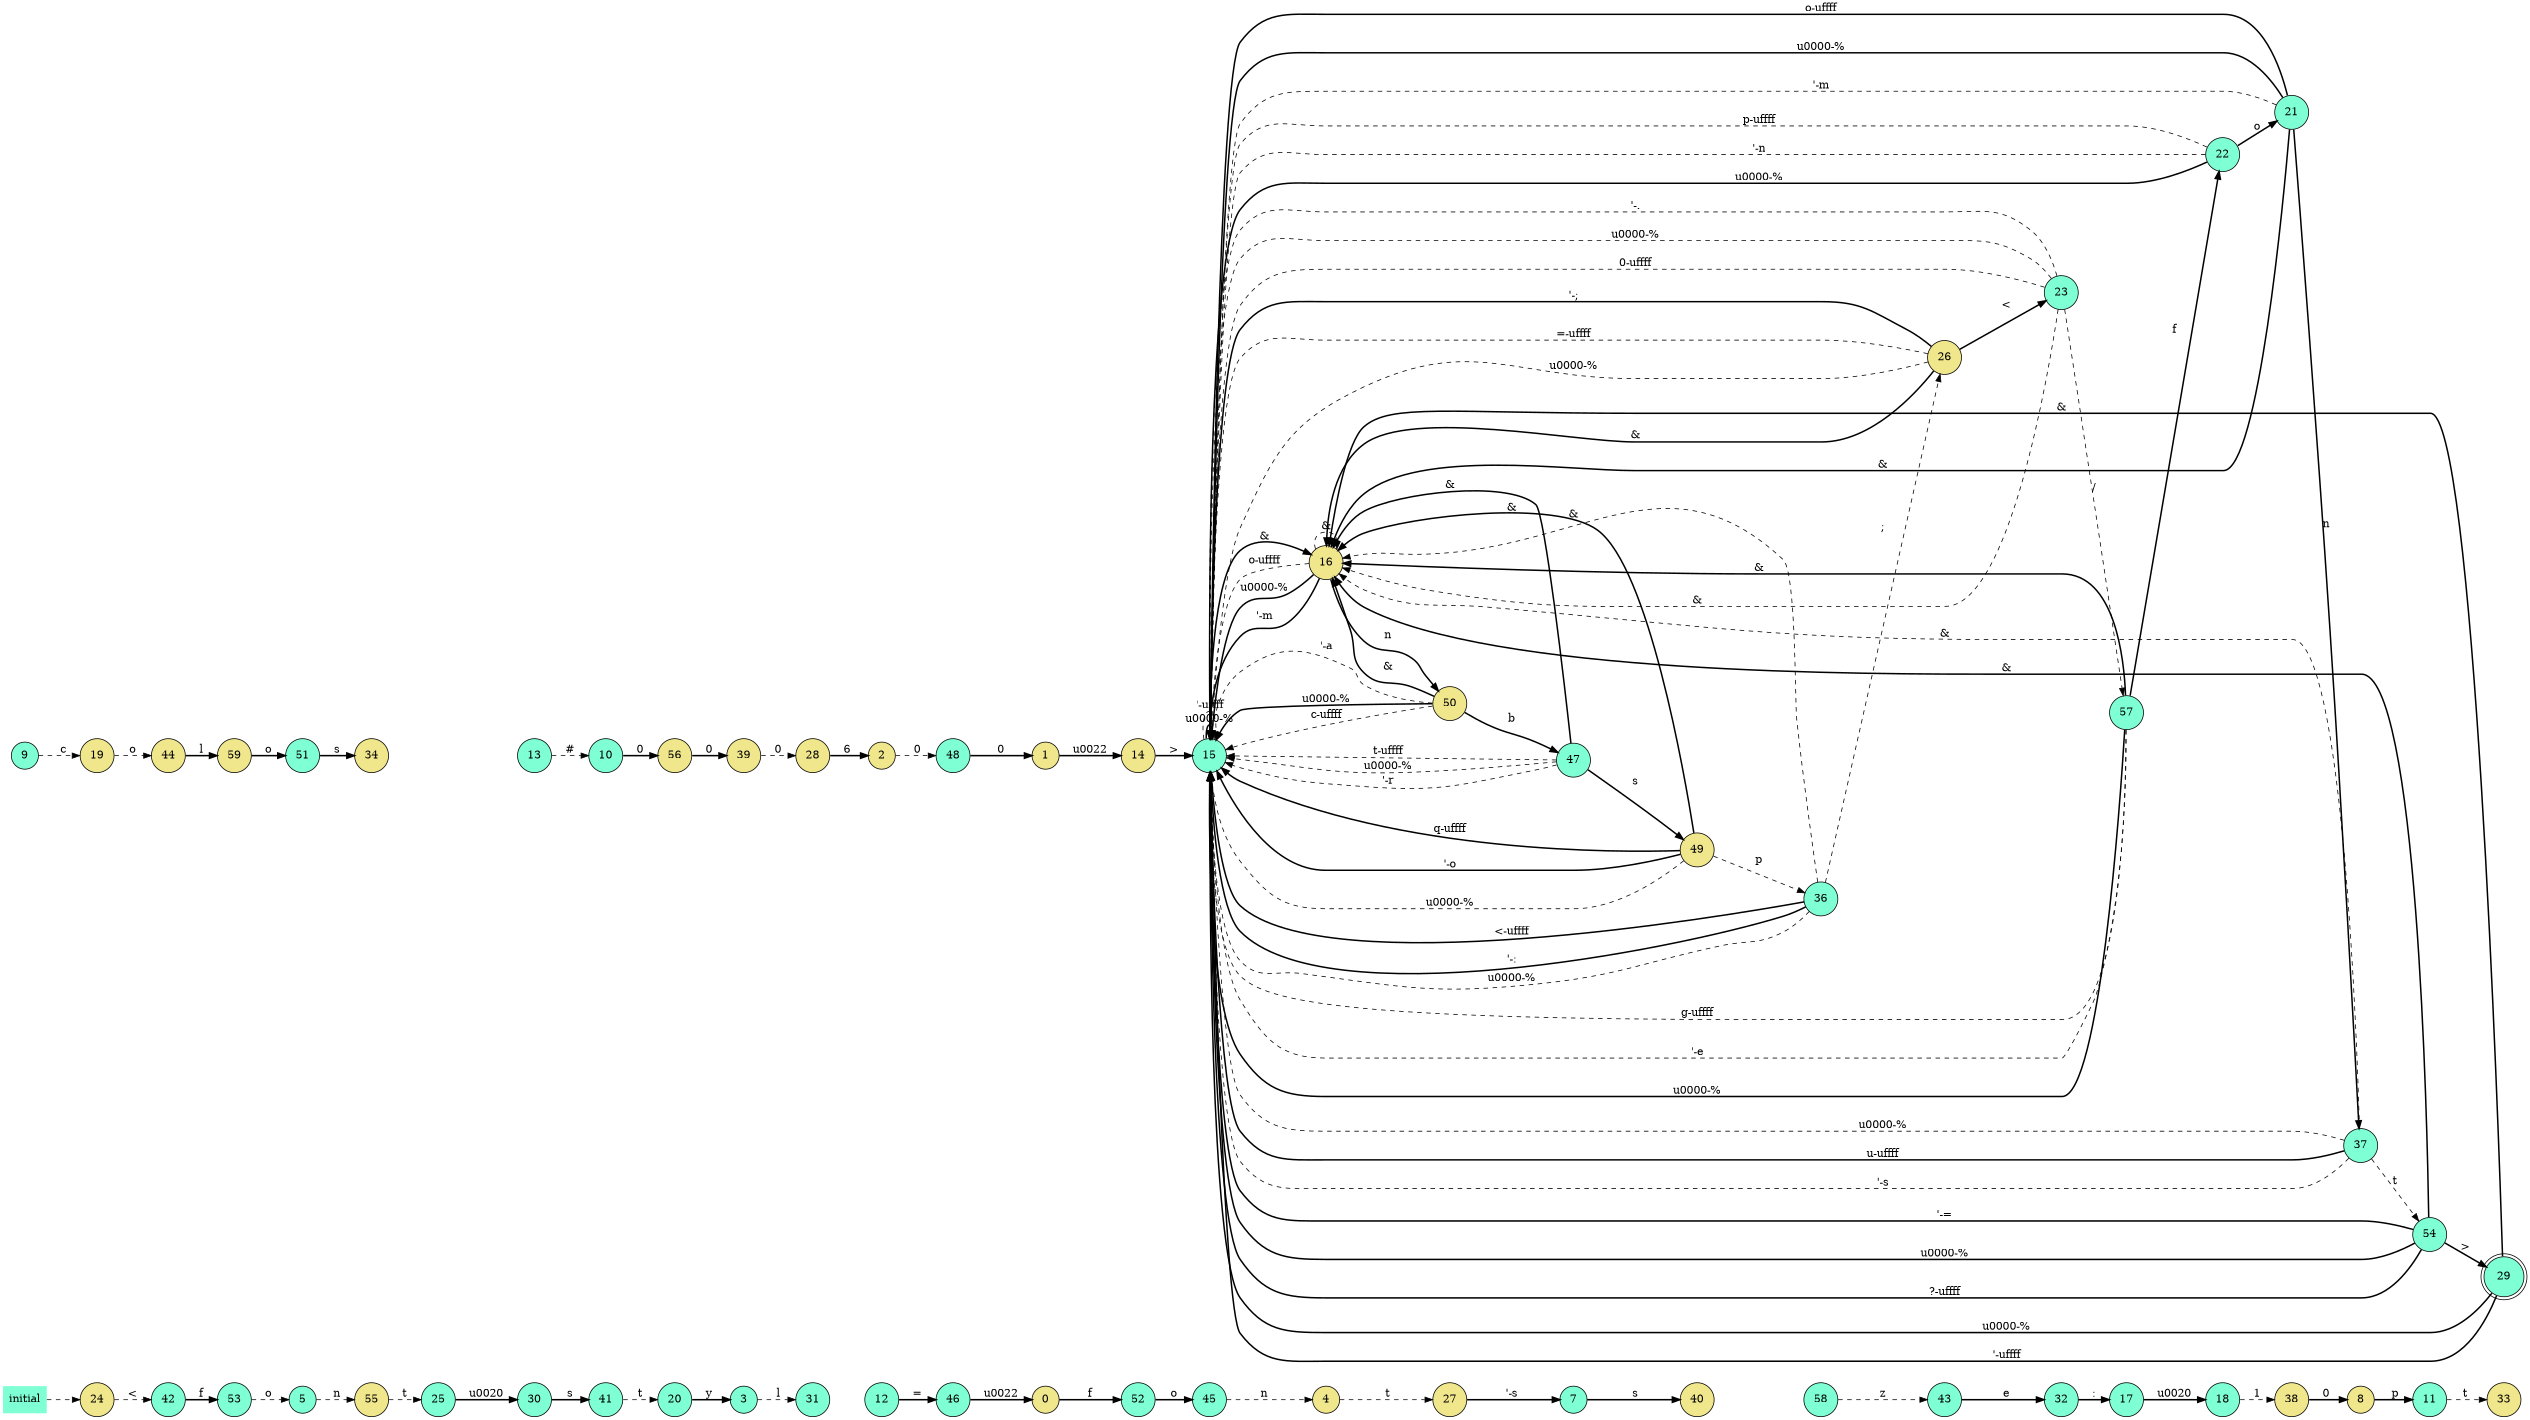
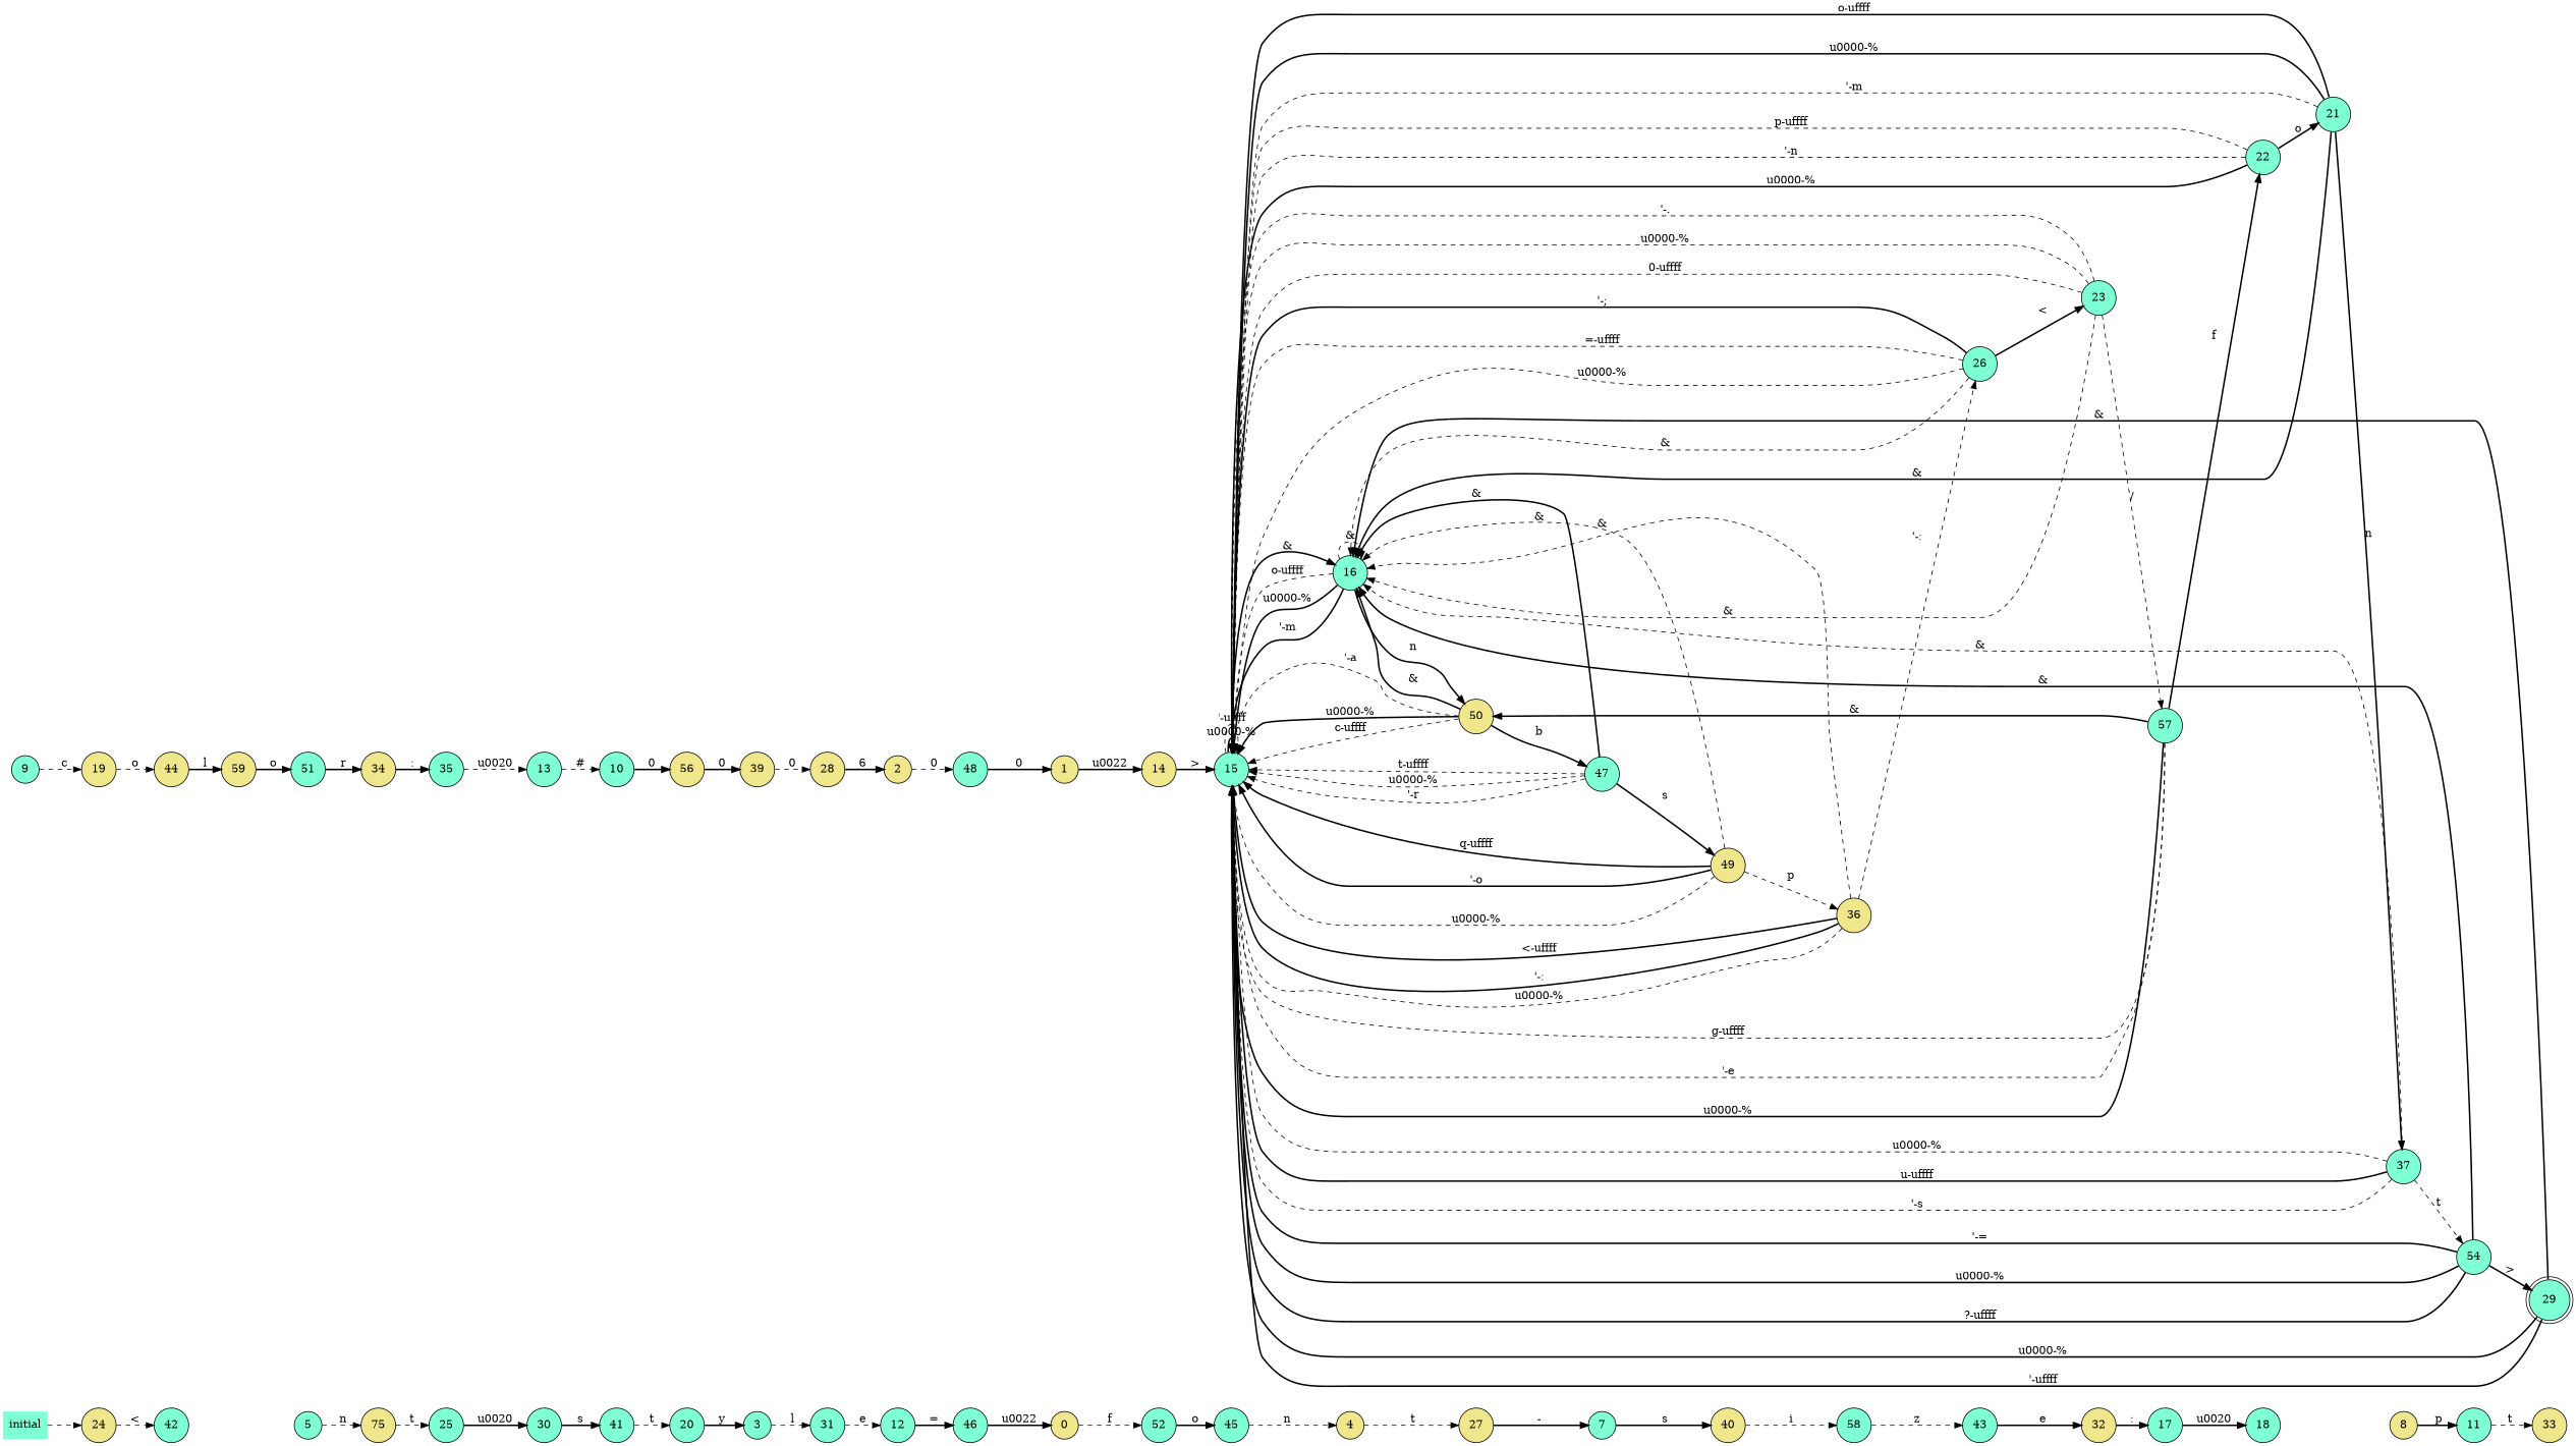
  digraph {
    rankdir=LR
    node [fillcolor=aquamarine shape=circle style=filled]
    edge [style=bold]
    0 [fillcolor=khaki]
    52
    45
    4 [fillcolor=khaki]
    1 [fillcolor=khaki]
    14 [fillcolor=khaki]
    15
-   16 [fillcolor=khaki]
+   16
    2 [fillcolor=khaki]
    48
    3
    31
    12
    46
    27 [fillcolor=khaki]
    7
    40 [fillcolor=khaki]
-   55 [fillcolor=khaki]
+   55 [fillcolor=khaki label=75]
    5
    25
    30
    19 [fillcolor=khaki]
    9
    44 [fillcolor=khaki]
    58
    43
    8 [fillcolor=khaki]
    11
    33 [fillcolor=khaki]
    59 [fillcolor=khaki]
    56 [fillcolor=khaki]
    10
    39 [fillcolor=khaki]
    28 [fillcolor=khaki]
    13
    50 [fillcolor=khaki]
    47
    49 [fillcolor=khaki]
    17
    18
-   38 [fillcolor=khaki]
    51
    20
    21
    37
    54
    29 [shape=doublecircle]
    22
    23
    57
    24 [fillcolor=khaki]
    42
-   53
    initial [shape=plaintext]
    41
-   26 [fillcolor=khaki]
-   32
+   26
+   32 [fillcolor=khaki]
    34 [fillcolor=khaki]
-   36
-   0 -> 52 [label=f]
+   35
+   36 [fillcolor=khaki]
+   0 -> 52 [label=f style=dashed]
    52 -> 45 [label=o]
    45 -> 4 [label=n style=dashed]
    4 -> 27 [label=t style=dashed]
    1 -> 14 [label="\u0022"]
    14 -> 15 [label=">"]
    15 -> 15 [label="\u0000-%"]
    15 -> 15 [label="'-\uffff" style=dashed]
    15 -> 16 [label="&"]
    16 -> 15 [label="o-\uffff" style=dashed]
    16 -> 15 [label="\u0000-%"]
    16 -> 15 [label="'-m"]
    16 -> 16 [label="&" style=dashed]
    16 -> 50 [label=n]
    2 -> 48 [label=0 style=dashed]
    48 -> 1 [label=0]
    3 -> 31 [label=l style=dashed]
+   31 -> 12 [label=e style=dashed]
    12 -> 46 [label="="]
    46 -> 0 [label="\u0022"]
-   27 -> 7 [label="'-s"]
+   27 -> 7 [label="-"]
    7 -> 40 [label=s]
+   40 -> 58 [label=i style=dashed]
    55 -> 25 [label=t style=dashed]
    5 -> 55 [label=n style=dashed]
    25 -> 30 [label="\u0020"]
    30 -> 41 [label=s]
    19 -> 44 [label=o style=dashed]
    9 -> 19 [label=c style=dashed]
    44 -> 59 [label=l]
    58 -> 43 [label=z style=dashed]
    43 -> 32 [label=e]
    8 -> 11 [label=p]
    11 -> 33 [label=t style=dashed]
    59 -> 51 [label=o]
    56 -> 39 [label=0]
    10 -> 56 [label=0]
    39 -> 28 [label=0 style=dashed]
    28 -> 2 [label=6]
    13 -> 10 [label="#" style=dashed]
    50 -> 15 [label="'-a" style=dashed]
    50 -> 15 [label="\u0000-%"]
    50 -> 15 [label="c-\uffff" style=dashed]
    50 -> 16 [label="&"]
    50 -> 47 [label=b]
    47 -> 15 [label="t-\uffff" style=dashed]
    47 -> 15 [label="\u0000-%" style=dashed]
    47 -> 15 [label="'-r" style=dashed]
    47 -> 16 [label="&"]
    47 -> 49 [label=s]
    49 -> 15 [label="q-\uffff"]
    49 -> 15 [label="'-o"]
    49 -> 15 [label="\u0000-%" style=dashed]
-   49 -> 16 [label="&"]
+   49 -> 16 [label="&" style=dashed]
    49 -> 36 [label=p style=dashed]
    17 -> 18 [label="\u0020"]
-   18 -> 38 [label=1 style=dashed]
-   38 -> 8 [label=0]
-   51 -> 34 [label=s]
+   51 -> 34 [label=r]
    20 -> 3 [label=y]
    21 -> 15 [label="o-\uffff"]
    21 -> 15 [label="\u0000-%"]
    21 -> 15 [label="'-m" style=dashed]
    21 -> 16 [label="&"]
    21 -> 37 [label=n]
    37 -> 15 [label="\u0000-%" style=dashed]
    37 -> 15 [label="u-\uffff"]
    37 -> 15 [label="'-s" style=dashed]
    37 -> 16 [label="&" style=dashed]
    37 -> 54 [label=t style=dashed]
    54 -> 15 [label="'-="]
    54 -> 15 [label="\u0000-%"]
    54 -> 15 [label="?-\uffff"]
    54 -> 16 [label="&"]
    54 -> 29 [label=">"]
    29 -> 15 [label="\u0000-%"]
    29 -> 15 [label="'-\uffff"]
    29 -> 16 [label="&"]
    22 -> 15 [label="p-\uffff" style=dashed]
    22 -> 15 [label="'-n" style=dashed]
    22 -> 15 [label="\u0000-%"]
    22 -> 21 [label=o]
    23 -> 15 [label="'-." style=dashed]
    23 -> 15 [label="\u0000-%" style=dashed]
    23 -> 15 [label="0-\uffff" style=dashed]
    23 -> 16 [label="&" style=dashed]
    23 -> 57 [label="/" style=dashed]
    57 -> 15 [label="g-\uffff" style=dashed]
    57 -> 15 [label="'-e" style=dashed]
    57 -> 15 [label="\u0000-%"]
-   57 -> 16 [label="&"]
+   57 -> 50 [label="&"]
    57 -> 22 [label=f]
    24 -> 42 [label="<" style=dashed]
-   42 -> 53 [label=f]
-   53 -> 5 [label=o style=dashed]
    initial -> 24 [style=dashed]
    41 -> 20 [label=t style=dashed]
    26 -> 15 [label="'-;"]
    26 -> 15 [label="=-\uffff" style=dashed]
    26 -> 15 [label="\u0000-%" style=dashed]
-   26 -> 16 [label="&"]
+   26 -> 16 [label="&" style=dashed]
    26 -> 23 [label="<"]
    32 -> 17 [label=":"]
+   34 -> 35 [label=":"]
+   35 -> 13 [label="\u0020" style=dashed]
    36 -> 15 [label="<-\uffff"]
    36 -> 15 [label="'-:"]
    36 -> 15 [label="\u0000-%" style=dashed]
    36 -> 16 [label="&" style=dashed]
-   36 -> 26 [label=";" style=dashed]
+   36 -> 26 [label="'-:" style=dashed]
  }
